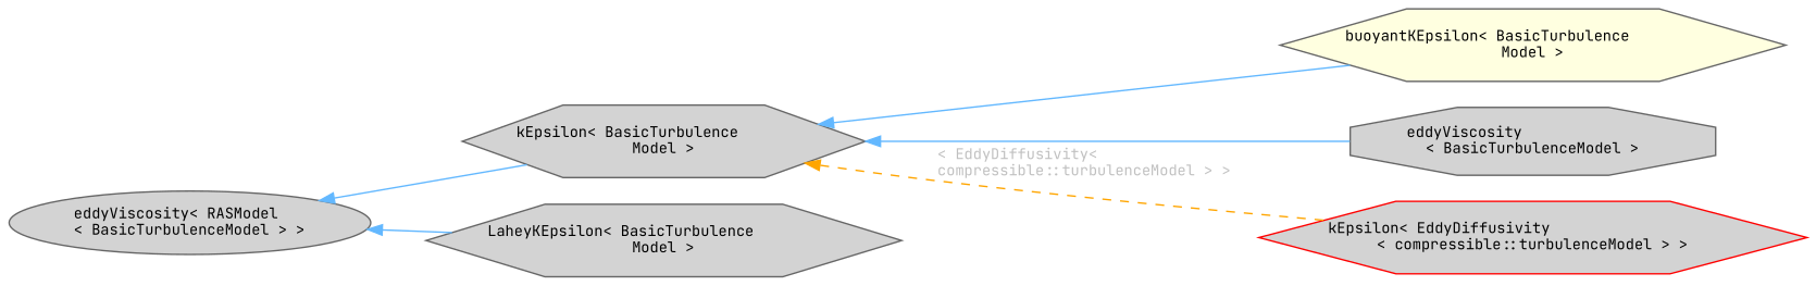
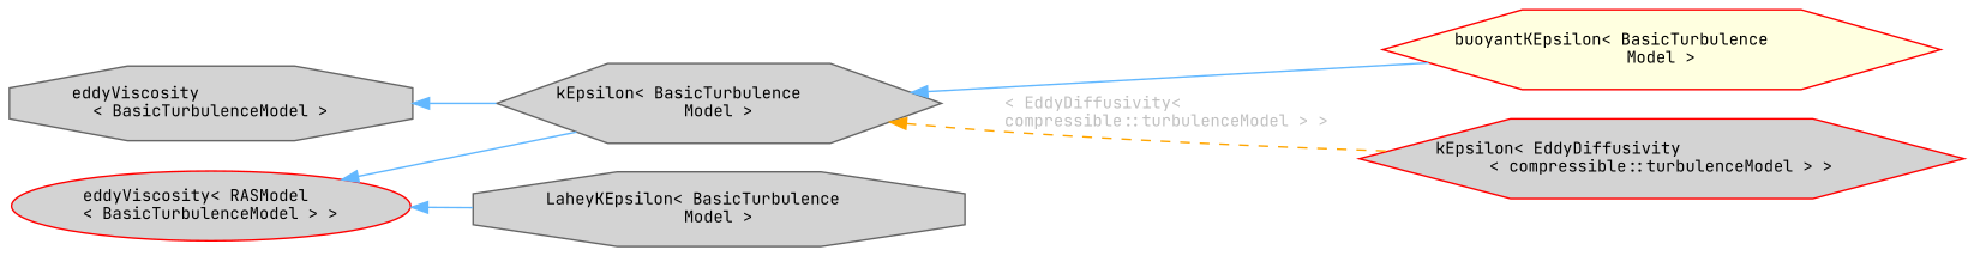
  digraph {
    fontname="JetBrains Mono"
    rankdir=LR
    node [color=gray40 fillcolor=lightgrey fontname="JetBrains Mono" fontsize=10 shape=hexagon style=filled]
    edge [color=steelblue1 dir=back fontname="JetBrains Mono" fontsize=10 labelfontname=Helvetica labelfontsize=10 style=solid]
    n1 [fontcolor=black height=0.2 label="kEpsilon\< BasicTurbulence\lModel \>" width=0.4]
-   n2 [fillcolor=lightyellow height=0.2 label="buoyantKEpsilon\< BasicTurbulence\lModel \>" width=0.4]
+   n2 [color=red fillcolor=lightyellow height=0.2 label="buoyantKEpsilon\< BasicTurbulence\lModel \>" width=0.4]
    n3 [height=0.2 label="eddyViscosity\l\< BasicTurbulenceModel \>" shape=octagon width=0.4]
    n4 [color=red height=0.2 label="kEpsilon\< EddyDiffusivity\l\< compressible::turbulenceModel \> \>" width=0.4]
-   n5 [height=0.2 label="LaheyKEpsilon\< BasicTurbulence\lModel \>" width=0.4]
-   n6 [height=0.2 label="eddyViscosity\< RASModel\l\< BasicTurbulenceModel \> \>" shape=ellipse width=0.4]
+   n5 [height=0.2 label="LaheyKEpsilon\< BasicTurbulence\lModel \>" shape=octagon width=0.4]
+   n6 [color=red height=0.2 label="eddyViscosity\< RASModel\l\< BasicTurbulenceModel \> \>" shape=ellipse width=0.4]
    n1 -> n2
-   n1 -> n3
+   n3 -> n1
    n1 -> n4 [color=orange fontcolor=grey label=" \< EddyDiffusivity\<\l compressible::turbulenceModel \> \>" style=dashed]
    n6 -> n1
    n6 -> n5
  }
